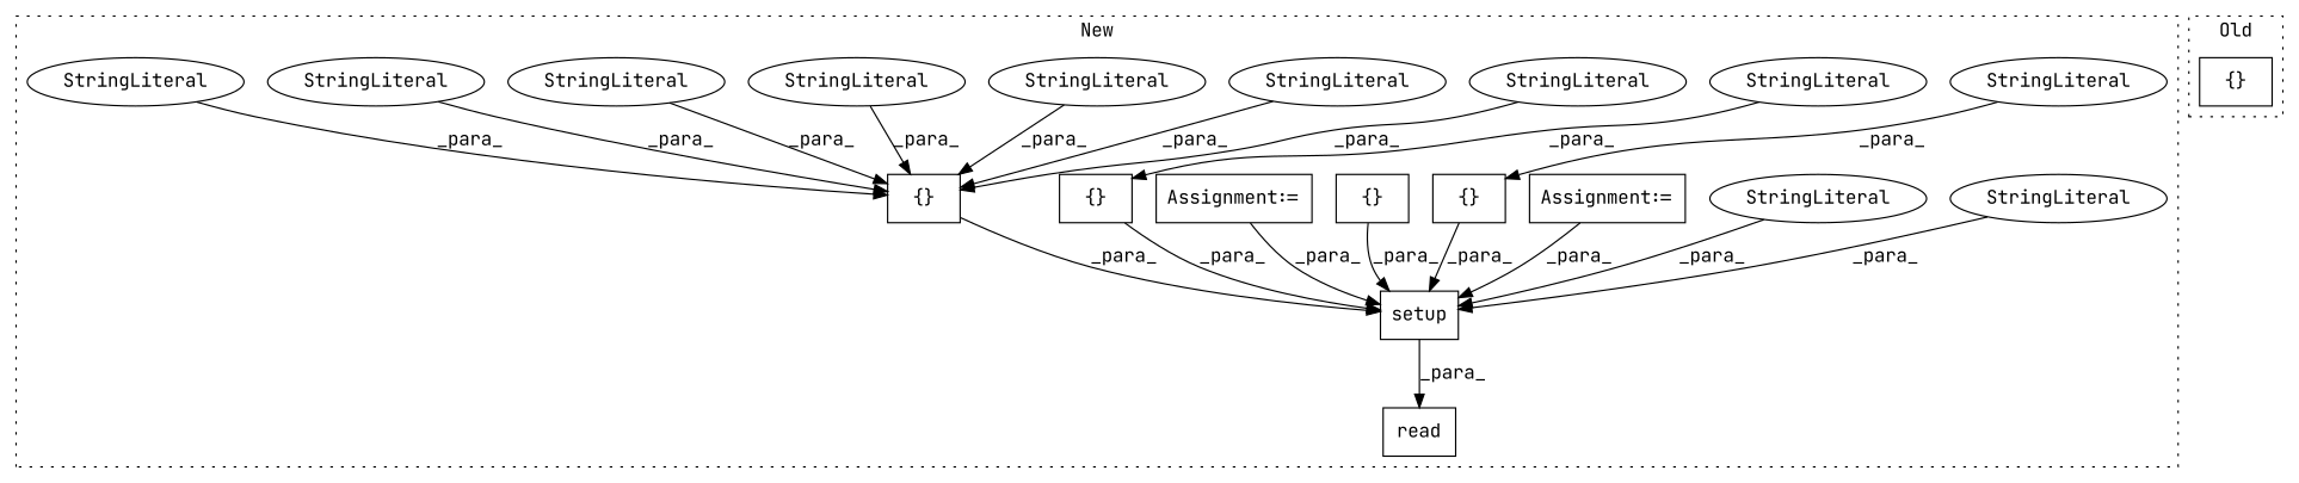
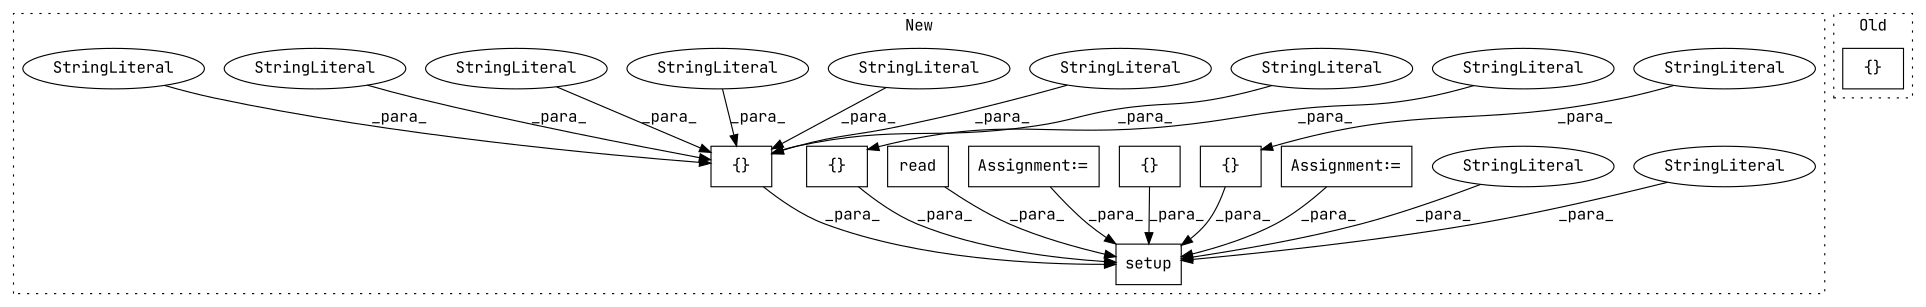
  digraph {
    fontname="JetBrains Mono"
    node [a=45 l="1,1" shape=ellipse fontname="JetBrains Mono"]
    edge [fontname="JetBrains Mono"]
    n1 [a=32 l="6,1" label=setup s="645,1369" shape=box]
    n2 [l=10 label=StringLiteral s=1218]
    n3 [l=10 label=StringLiteral s=1207]
    n4 [a=7 l=7 label="Assignment:=" s=259 shape=box]
    n5 [a=4 label="{}" s="525,538" shape=box]
    n6 [l=12 label=StringLiteral s=526]
    n7 [a=4 label="{}" s="693,994" shape=box]
    n8 [l=39 label=StringLiteral s=955]
    n9 [l=40 label=StringLiteral s=766]
    n10 [a=4 label="{}" s="1099,1128" shape=box]
    n11 [l=39 label=StringLiteral s=875]
    n12 [a=7 l=6 label="Assignment:=" s=240 shape=box]
    n13 [a=4 label="{}" s="576,592" shape=box]
    n14 [a=32 l=6 label=read s=482 shape=box]
    n15 [l=15 label=StringLiteral s=577]
    n16 [l=33 label=StringLiteral s=732]
    n17 [l=29 label=StringLiteral s=807]
    n18 [l=37 label=StringLiteral s=837]
    n19 [l=37 label=StringLiteral s=694]
    n20 [a=4 label="{}" s="365,573" shape=box]
    subgraph cluster_1 {
      label=New
      style=dotted
      n1
      n2
      n3
      n4
      n5
      n6
      n7
      n8
      n9
      n10
      n11
      n12
      n13
      n14
      n15
      n16
      n17
      n18
      n19
    }
    subgraph cluster_2 {
      label=Old
      style=dotted
      n20
    }
    n2 -> n1 [label=_para_]
    n3 -> n1 [label=_para_]
    n4 -> n1 [label=_para_]
    n5 -> n1 [label=_para_]
    n6 -> n5 [label=_para_]
    n7 -> n1 [label=_para_]
    n8 -> n7 [label=_para_]
    n9 -> n7 [label=_para_]
    n10 -> n1 [label=_para_]
    n11 -> n7 [label=_para_]
    n12 -> n1 [label=_para_]
    n13 -> n1 [label=_para_]
-   n1 -> n14 [label=_para_]
+   n14 -> n1 [label=_para_]
    n15 -> n13 [label=_para_]
    n16 -> n7 [label=_para_]
    n17 -> n7 [label=_para_]
    n18 -> n7 [label=_para_]
    n19 -> n7 [label=_para_]
  }
